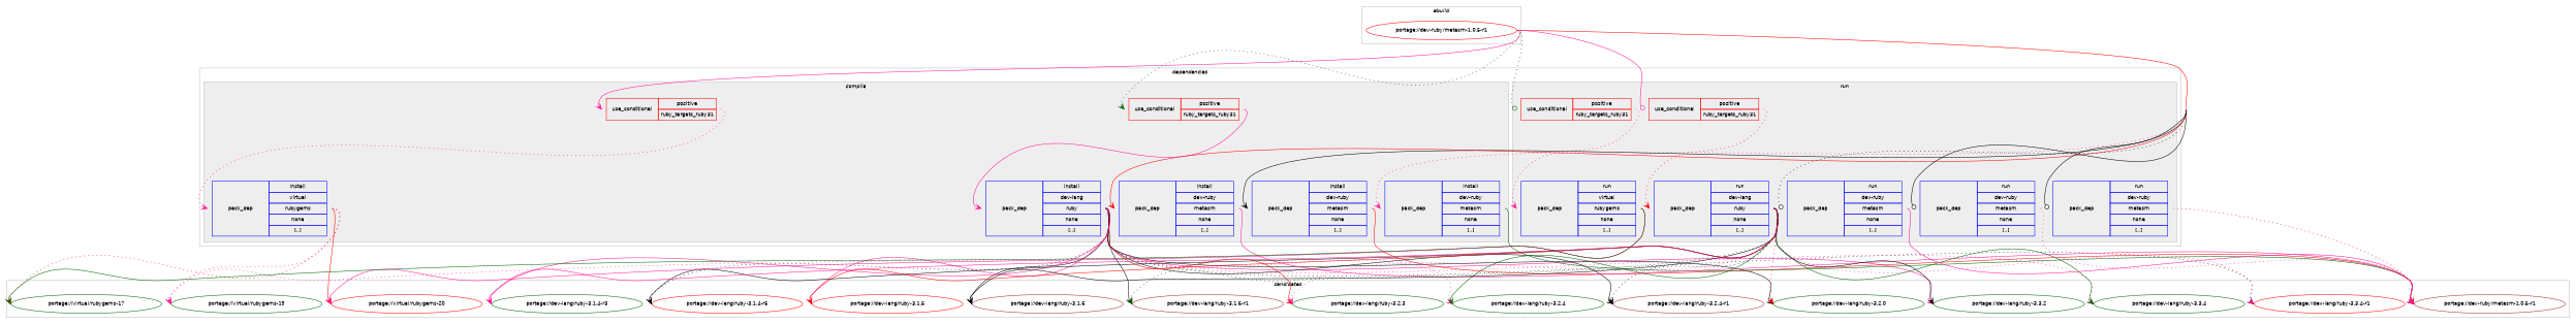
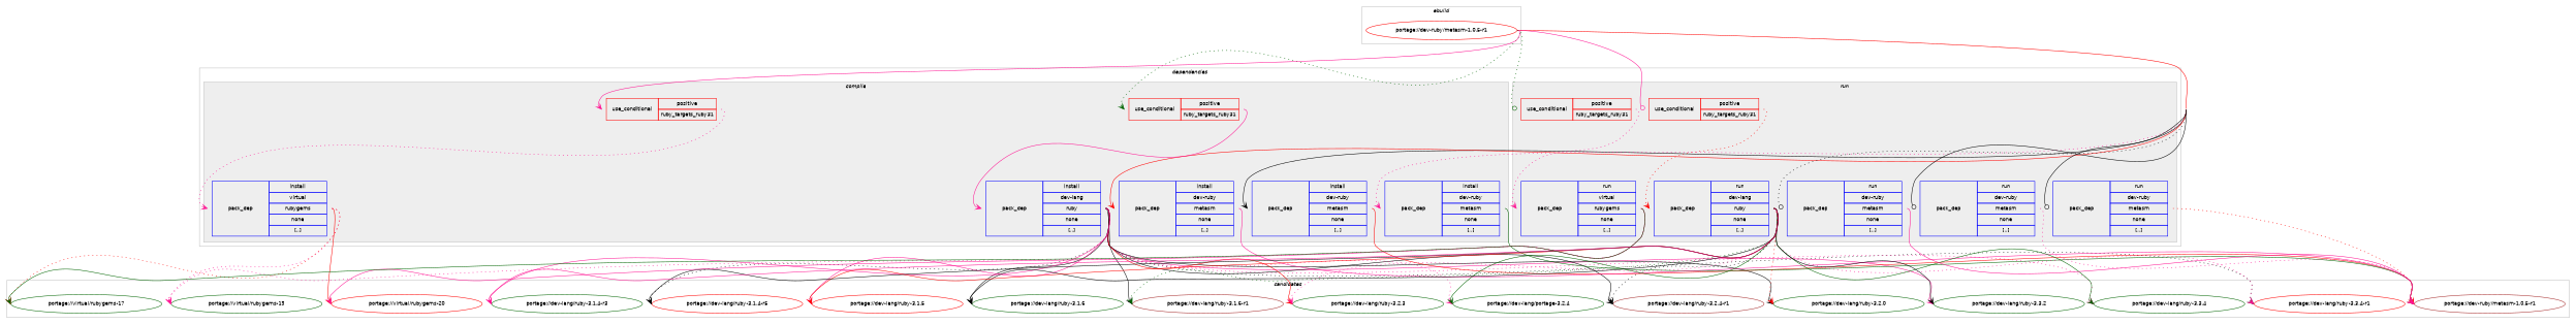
  digraph {
    compound=true
    concentrate=true
    fontname=Helvetica
    fontsize=10
    newrank=true
    rankdir=TB
    ranksep=1.5
    node [color=blue fontname=Helvetica fontsize=10]
    edge [arrowhead=vee color=deeppink headport=w style=solid tailport=e weight=100]
    n1 [color=red label="portage://dev-ruby/metasm-1.0.5-r1" width=4]
    n2 [label=<<TABLE BORDER="0" CELLBORDER="1" CELLSPACING="0" CELLPADDING="4" WIDTH="220"><TR><TD ROWSPAN="6" CELLPADDING="30">pack_dep</TD></TR><TR><TD WIDTH="110">install</TD></TR><TR><TD>dev-lang</TD></TR><TR><TD>ruby</TD></TR><TR><TD>none</TD></TR><TR><TD>[,,]</TD></TR></TABLE>> shape=none]
    n3 [color=red label=<<TABLE BORDER="0" CELLBORDER="1" CELLSPACING="0" CELLPADDING="4"><TR><TD ROWSPAN="3" CELLPADDING="10">use_conditional</TD></TR><TR><TD>positive</TD></TR><TR><TD>ruby_targets_ruby31</TD></TR></TABLE>> shape=none]
    n4 [label=<<TABLE BORDER="0" CELLBORDER="1" CELLSPACING="0" CELLPADDING="4" WIDTH="220"><TR><TD ROWSPAN="6" CELLPADDING="30">pack_dep</TD></TR><TR><TD WIDTH="110">install</TD></TR><TR><TD>virtual</TD></TR><TR><TD>rubygems</TD></TR><TR><TD>none</TD></TR><TR><TD>[,,]</TD></TR></TABLE>> shape=none]
    n5 [color=red label=<<TABLE BORDER="0" CELLBORDER="1" CELLSPACING="0" CELLPADDING="4"><TR><TD ROWSPAN="3" CELLPADDING="10">use_conditional</TD></TR><TR><TD>positive</TD></TR><TR><TD>ruby_targets_ruby31</TD></TR></TABLE>> shape=none]
    n6 [label=<<TABLE BORDER="0" CELLBORDER="1" CELLSPACING="0" CELLPADDING="4" WIDTH="220"><TR><TD ROWSPAN="6" CELLPADDING="30">pack_dep</TD></TR><TR><TD WIDTH="110">install</TD></TR><TR><TD>dev-ruby</TD></TR><TR><TD>metasm</TD></TR><TR><TD>none</TD></TR><TR><TD>[,,]</TD></TR></TABLE>> shape=none]
    n7 [label=<<TABLE BORDER="0" CELLBORDER="1" CELLSPACING="0" CELLPADDING="4" WIDTH="220"><TR><TD ROWSPAN="6" CELLPADDING="30">pack_dep</TD></TR><TR><TD WIDTH="110">install</TD></TR><TR><TD>dev-ruby</TD></TR><TR><TD>metasm</TD></TR><TR><TD>none</TD></TR><TR><TD>[,,]</TD></TR></TABLE>> shape=none]
    n8 [label=<<TABLE BORDER="0" CELLBORDER="1" CELLSPACING="0" CELLPADDING="4" WIDTH="220"><TR><TD ROWSPAN="6" CELLPADDING="30">pack_dep</TD></TR><TR><TD WIDTH="110">install</TD></TR><TR><TD>dev-ruby</TD></TR><TR><TD>metasm</TD></TR><TR><TD>none</TD></TR><TR><TD>[,,]</TD></TR></TABLE>> shape=none]
    n9 [label=<<TABLE BORDER="0" CELLBORDER="1" CELLSPACING="0" CELLPADDING="4" WIDTH="220"><TR><TD ROWSPAN="6" CELLPADDING="30">pack_dep</TD></TR><TR><TD WIDTH="110">run</TD></TR><TR><TD>dev-ruby</TD></TR><TR><TD>metasm</TD></TR><TR><TD>none</TD></TR><TR><TD>[,,]</TD></TR></TABLE>> shape=none]
    n10 [label=<<TABLE BORDER="0" CELLBORDER="1" CELLSPACING="0" CELLPADDING="4" WIDTH="220"><TR><TD ROWSPAN="6" CELLPADDING="30">pack_dep</TD></TR><TR><TD WIDTH="110">run</TD></TR><TR><TD>dev-lang</TD></TR><TR><TD>ruby</TD></TR><TR><TD>none</TD></TR><TR><TD>[,,]</TD></TR></TABLE>> shape=none]
    n11 [color=red label=<<TABLE BORDER="0" CELLBORDER="1" CELLSPACING="0" CELLPADDING="4"><TR><TD ROWSPAN="3" CELLPADDING="10">use_conditional</TD></TR><TR><TD>positive</TD></TR><TR><TD>ruby_targets_ruby31</TD></TR></TABLE>> shape=none]
    n12 [label=<<TABLE BORDER="0" CELLBORDER="1" CELLSPACING="0" CELLPADDING="4" WIDTH="220"><TR><TD ROWSPAN="6" CELLPADDING="30">pack_dep</TD></TR><TR><TD WIDTH="110">run</TD></TR><TR><TD>virtual</TD></TR><TR><TD>rubygems</TD></TR><TR><TD>none</TD></TR><TR><TD>[,,]</TD></TR></TABLE>> shape=none]
    n13 [color=red label=<<TABLE BORDER="0" CELLBORDER="1" CELLSPACING="0" CELLPADDING="4"><TR><TD ROWSPAN="3" CELLPADDING="10">use_conditional</TD></TR><TR><TD>positive</TD></TR><TR><TD>ruby_targets_ruby31</TD></TR></TABLE>> shape=none]
    n14 [label=<<TABLE BORDER="0" CELLBORDER="1" CELLSPACING="0" CELLPADDING="4" WIDTH="220"><TR><TD ROWSPAN="6" CELLPADDING="30">pack_dep</TD></TR><TR><TD WIDTH="110">run</TD></TR><TR><TD>dev-ruby</TD></TR><TR><TD>metasm</TD></TR><TR><TD>none</TD></TR><TR><TD>[,,]</TD></TR></TABLE>> shape=none]
    n15 [label=<<TABLE BORDER="0" CELLBORDER="1" CELLSPACING="0" CELLPADDING="4" WIDTH="220"><TR><TD ROWSPAN="6" CELLPADDING="30">pack_dep</TD></TR><TR><TD WIDTH="110">run</TD></TR><TR><TD>dev-ruby</TD></TR><TR><TD>metasm</TD></TR><TR><TD>none</TD></TR><TR><TD>[,,]</TD></TR></TABLE>> shape=none]
    n16 [color=brown label="portage://dev-ruby/metasm-1.0.5-r1" width=4]
    n17 [color=red label="portage://dev-lang/ruby-3.3.4-r1" width=4]
    n18 [color=darkgreen label="portage://dev-lang/ruby-3.3.4" width=4]
    n19 [color=darkgreen label="portage://dev-lang/ruby-3.3.2" width=4]
    n20 [color=darkgreen label="portage://dev-lang/ruby-3.2.0" width=4]
    n21 [color=brown label="portage://dev-lang/ruby-3.2.4-r1" width=4]
-   n22 [color=darkgreen label="portage://dev-lang/ruby-3.2.4" width=4]
+   n22 [color=darkgreen label="portage://dev-lang/portage-3.2.4" width=4]
    n23 [color=darkgreen label="portage://dev-lang/ruby-3.2.3" width=4]
    n24 [color=brown label="portage://dev-lang/ruby-3.1.6-r1" width=4]
-   n25 [color=brown label="portage://dev-lang/ruby-3.1.6" width=4]
+   n25 [color=darkgreen label="portage://dev-lang/ruby-3.1.6" width=4]
    n26 [color=red label="portage://dev-lang/ruby-3.1.5" width=4]
    n27 [color=red label="portage://dev-lang/ruby-3.1.4-r5" width=4]
    n28 [color=darkgreen label="portage://dev-lang/ruby-3.1.4-r3" width=4]
    n29 [color=red label="portage://virtual/rubygems-20" width=4]
    n30 [color=darkgreen label="portage://virtual/rubygems-19" width=4]
    n31 [color=darkgreen label="portage://virtual/rubygems-17" width=4]
    subgraph cluster_1 {
      color=gray
      label=<<i>ebuild</i>>
      n1
    }
    subgraph cluster_2 {
      color=gray
      label=<<i>dependencies</i>>
      subgraph cluster_3 {
        color=gray
        fillcolor="#eeeeee"
        label=<<i>compile</i>>
        style=filled
        subgraph sub_4 {
          color=gray
          fillcolor="#eeeeee"
          label=<<i>compile</i>>
          style=filled
          n3
          subgraph sub_5 {
            color=gray
            fillcolor="#eeeeee"
            label=<<i>compile</i>>
            style=filled
            n2
          }
        }
        subgraph sub_6 {
          color=gray
          fillcolor="#eeeeee"
          label=<<i>compile</i>>
          style=filled
          n5
          subgraph sub_7 {
            color=gray
            fillcolor="#eeeeee"
            label=<<i>compile</i>>
            style=filled
            n4
          }
        }
        subgraph sub_8 {
          color=gray
          fillcolor="#eeeeee"
          label=<<i>compile</i>>
          style=filled
          n6
        }
        subgraph sub_9 {
          color=gray
          fillcolor="#eeeeee"
          label=<<i>compile</i>>
          style=filled
          n7
        }
        subgraph sub_10 {
          color=gray
          fillcolor="#eeeeee"
          label=<<i>compile</i>>
          style=filled
          n8
        }
      }
      subgraph cluster_11 {
        color=gray
        fillcolor="#eeeeee"
        label=<<i>compile and run</i>>
        style=filled
      }
      subgraph cluster_12 {
        color=gray
        fillcolor="#eeeeee"
        label=<<i>run</i>>
        style=filled
        subgraph sub_13 {
          color=gray
          fillcolor="#eeeeee"
          label=<<i>run</i>>
          style=filled
          n9
        }
        subgraph sub_14 {
          color=gray
          fillcolor="#eeeeee"
          label=<<i>run</i>>
          style=filled
          n11
          subgraph sub_15 {
            color=gray
            fillcolor="#eeeeee"
            label=<<i>run</i>>
            style=filled
            n10
          }
        }
        subgraph sub_16 {
          color=gray
          fillcolor="#eeeeee"
          label=<<i>run</i>>
          style=filled
          n13
          subgraph sub_17 {
            color=gray
            fillcolor="#eeeeee"
            label=<<i>run</i>>
            style=filled
            n12
          }
        }
        subgraph sub_18 {
          color=gray
          fillcolor="#eeeeee"
          label=<<i>run</i>>
          style=filled
          n14
        }
        subgraph sub_19 {
          color=gray
          fillcolor="#eeeeee"
          label=<<i>run</i>>
          style=filled
          n15
        }
      }
    }
    subgraph cluster_20 {
      color=gray
      label=<<i>candidates</i>>
      rank=same
      subgraph sub_21 {
        color=black
        label=<<i>candidates</i>>
        nodesep=1
        rank=same
        n16
      }
      subgraph sub_22 {
        color=black
        label=<<i>candidates</i>>
        nodesep=1
        rank=same
        n17
        n18
        n19
        n20
        n21
        n22
        n23
        n24
        n25
        n26
        n27
        n28
      }
      subgraph sub_23 {
        color=black
        label=<<i>candidates</i>>
        nodesep=1
        rank=same
        n29
        n30
        n31
      }
      subgraph sub_24 {
        color=black
        label=<<i>candidates</i>>
        nodesep=1
        rank=same
        n16
      }
      subgraph sub_25 {
        color=black
        label=<<i>candidates</i>>
        nodesep=1
        rank=same
        n16
      }
      subgraph sub_26 {
        color=black
        label=<<i>candidates</i>>
        nodesep=1
        rank=same
        n16
      }
      subgraph sub_27 {
        color=black
        label=<<i>candidates</i>>
        nodesep=1
        rank=same
        n17
        n18
        n19
        n20
        n21
        n22
        n23
        n24
        n25
        n26
        n27
        n28
      }
      subgraph sub_28 {
        color=black
        label=<<i>candidates</i>>
        nodesep=1
        rank=same
        n29
        n30
        n31
      }
      subgraph sub_29 {
        color=black
        label=<<i>candidates</i>>
        nodesep=1
        rank=same
        n16
      }
      subgraph sub_30 {
        color=black
        label=<<i>candidates</i>>
        nodesep=1
        rank=same
        n16
      }
    }
    n1 -> n3 [color=darkgreen style=dotted weight=20]
    n1 -> n5 [weight=20]
    n1 -> n6 [color=black weight=20]
    n1 -> n7 [style=dotted weight=20]
    n1 -> n8 [color=red weight=20]
    n1 -> n9 [arrowhead=odot color=black weight=20]
    n1 -> n11 [arrowhead=odot weight=20]
    n1 -> n13 [arrowhead=odot color=darkgreen style=dotted weight=20]
    n1 -> n14 [arrowhead=odot color=black style=dotted weight=20]
    n1 -> n15 [arrowhead=odot color=black weight=20]
    n2 -> n17 [color=black style=dotted]
    n2 -> n18 [style=dotted]
    n2 -> n19
    n2 -> n20 [color=black]
    n2 -> n21 [color=black]
    n2 -> n22 [style=dotted]
    n2 -> n23 [color=red]
    n2 -> n24 [color=black]
    n2 -> n25 [color=black]
    n2 -> n26
    n2 -> n27 [color=black style=dotted]
    n2 -> n28
    n3 -> n2 [weight=20]
    n4 -> n29 [color=red]
    n4 -> n30 [style=dotted]
    n4 -> n31 [color=red style=dotted]
    n5 -> n4 [style=dotted weight=20]
    n6 -> n16 [color=red]
    n7 -> n16 [color=darkgreen]
    n8 -> n16
    n9 -> n16 [color=red style=dotted]
    n10 -> n17 [style=dotted]
    n10 -> n18 [color=darkgreen]
    n10 -> n19 [color=black]
    n10 -> n20 [color=red style=dotted]
    n10 -> n21 [color=black style=dotted]
    n10 -> n22 [color=darkgreen]
    n10 -> n23 [style=dotted]
    n10 -> n24 [color=darkgreen style=dotted]
    n10 -> n25 [color=black]
    n10 -> n26 [color=red]
    n10 -> n27 [color=black]
    n10 -> n28
    n11 -> n10 [color=red style=dotted weight=20]
    n12 -> n29
    n12 -> n30 [style=dotted]
    n12 -> n31 [color=darkgreen]
    n13 -> n12 [style=dotted weight=20]
    n14 -> n16
    n15 -> n16 [style=dotted]
  }
